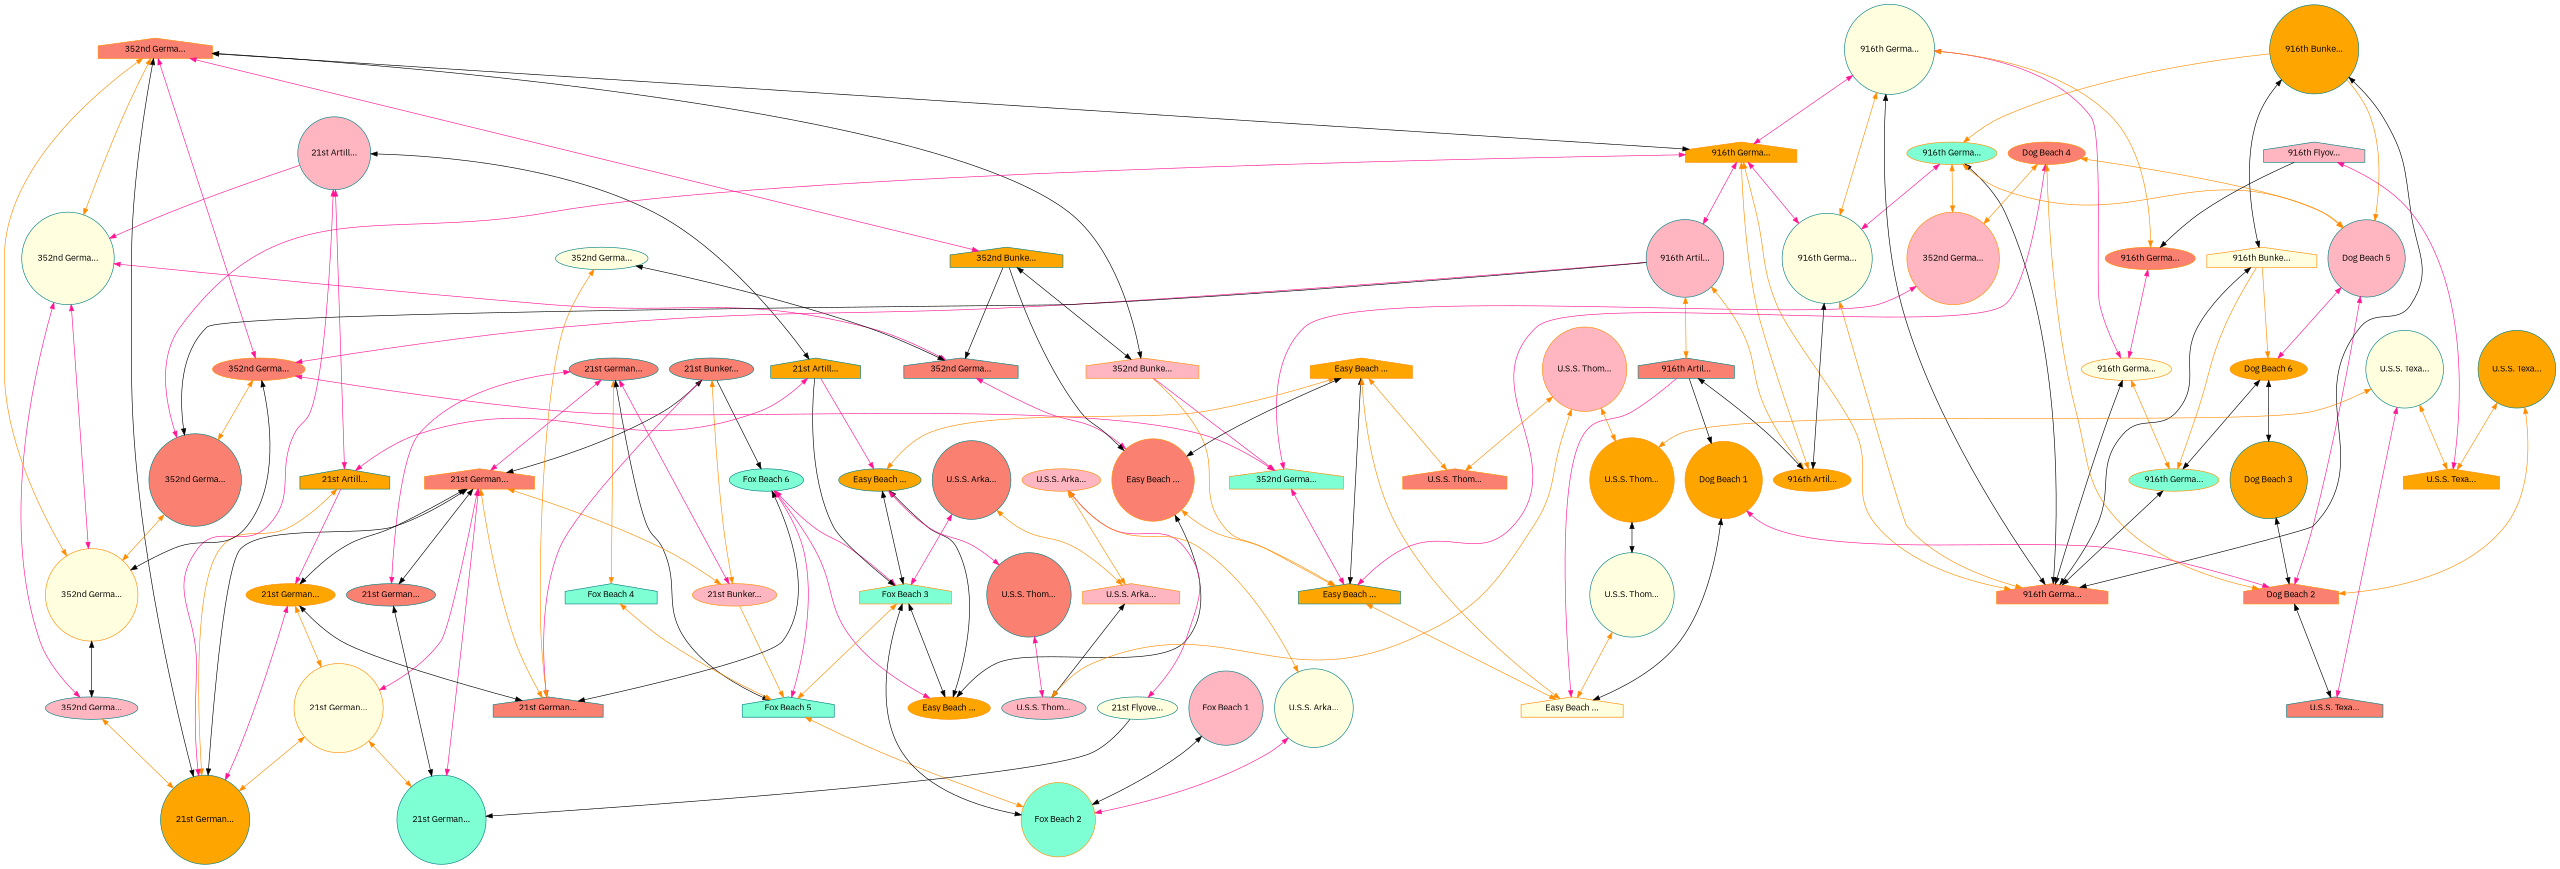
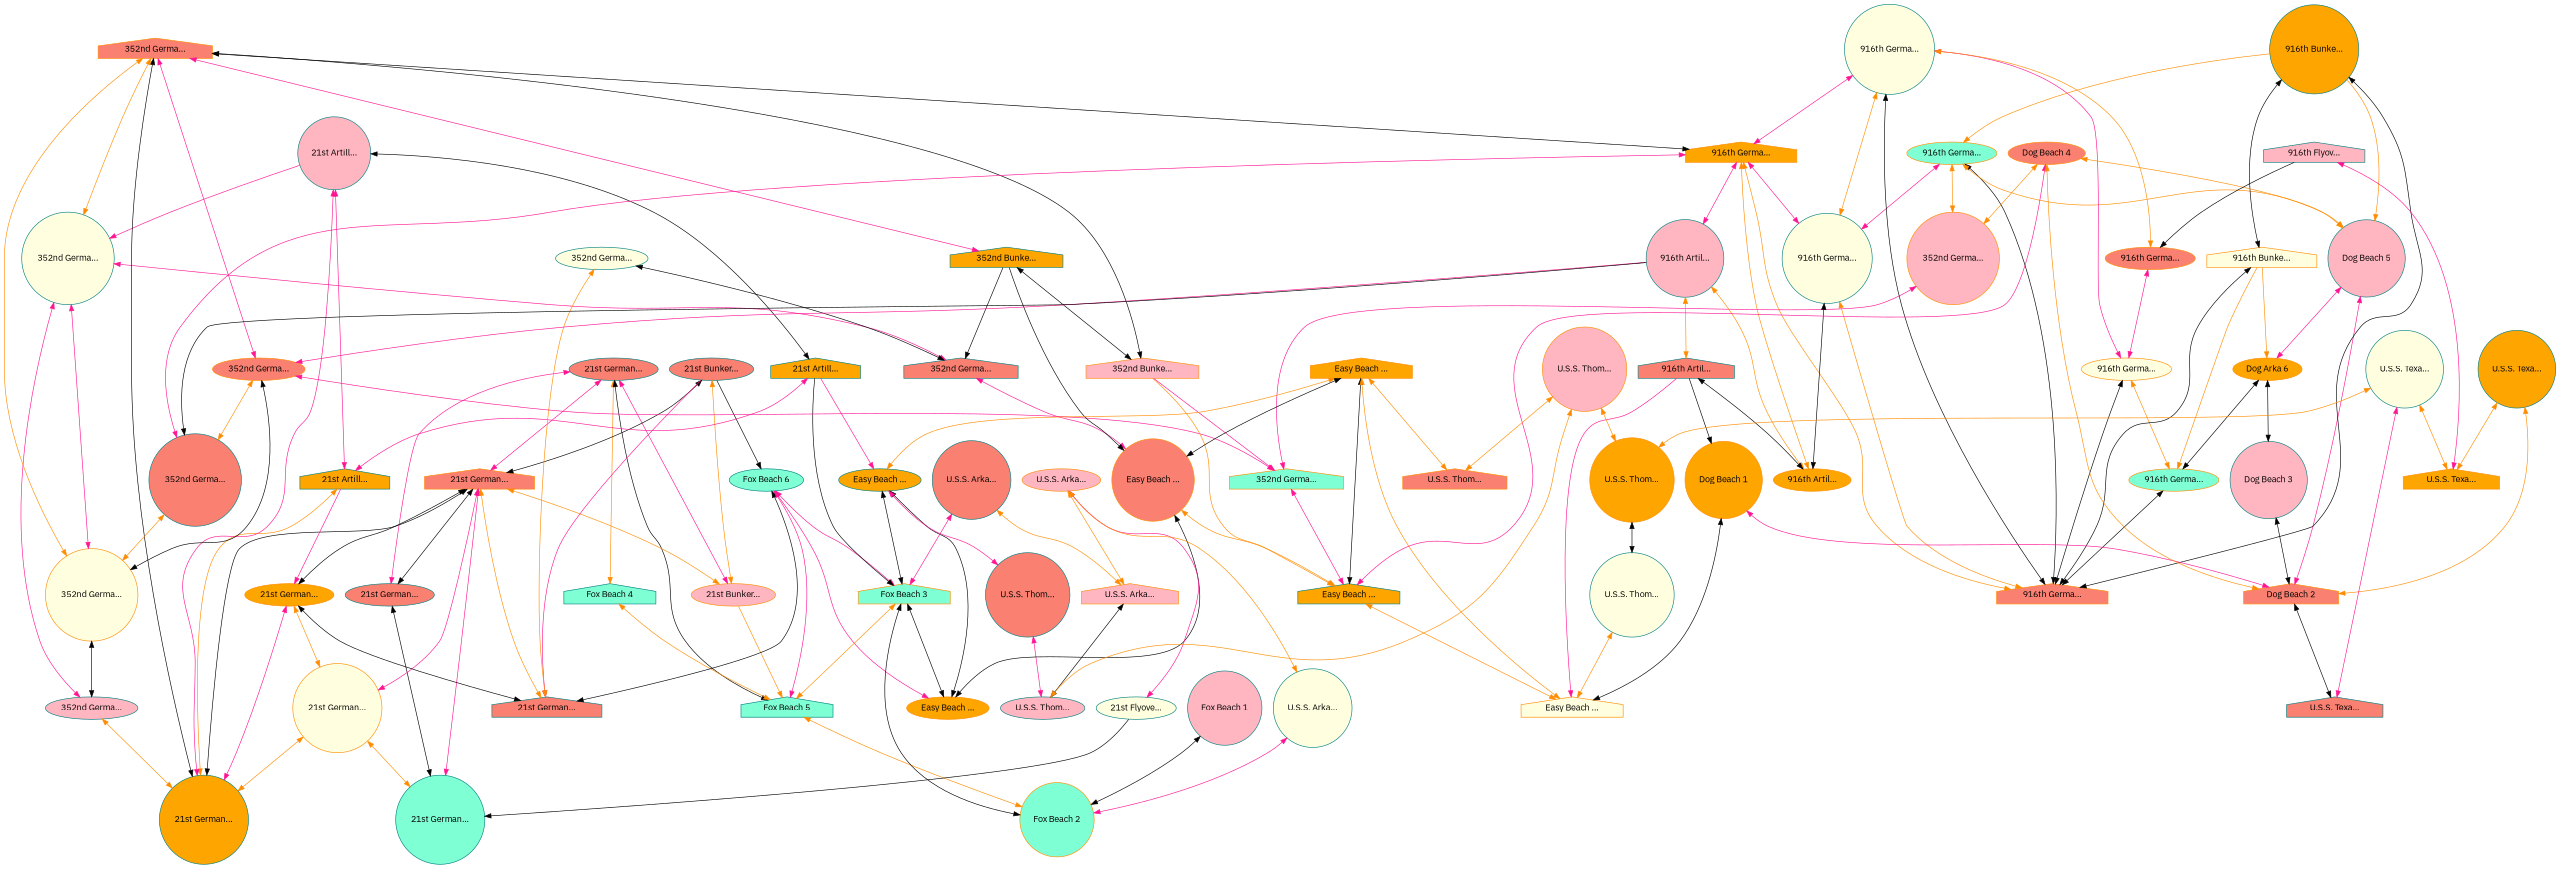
  graph {
    fontname="IBM Plex Sans"
    node [color=teal fillcolor=salmon fontname="IBM Plex Sans" shape=circle style=filled]
    edge [color=darkorange dir=both fontname="IBM Plex Sans"]
    n1 [label="21st German..." shape=ellipse]
    n2 [label="21st German..." shape=ellipse]
    n3 [color=darkorange label="21st German..." shape=house]
    n4 [color=darkorange fillcolor=lightpink label="21st Bunker..." shape=ellipse]
    n5 [fillcolor=aquamarine label="Fox Beach 4" shape=house]
    n6 [fillcolor=aquamarine label="Fox Beach 5" shape=house]
    n7 [fillcolor=aquamarine label="21st German..."]
    n8 [label="21st German..." shape=house]
    n9 [color=darkorange fillcolor=orange label="21st German..." shape=ellipse]
    n10 [color=darkorange fillcolor=lightyellow label="21st German..."]
    n11 [fillcolor=orange label="21st German..."]
    n12 [color=darkorange fillcolor=aquamarine label="Fox Beach 2"]
    n13 [label="21st Bunker..." shape=ellipse]
    n14 [fillcolor=aquamarine label="Fox Beach 6" shape=ellipse]
    n15 [color=darkorange fillcolor=aquamarine label="Fox Beach 3" shape=house]
    n16 [color=darkorange fillcolor=orange label="Easy Beach ..." shape=ellipse]
    n17 [fillcolor=orange label="21st Artill..." shape=house]
    n18 [fillcolor=lightpink label="21st Artill..."]
    n19 [fillcolor=orange label="21st Artill..." shape=house]
    n20 [fillcolor=lightyellow label="352nd Germa..."]
    n21 [fillcolor=orange label="Easy Beach ..." shape=ellipse]
    n22 [label="352nd Germa..." shape=house]
    n23 [fillcolor=lightpink label="352nd Germa..." shape=ellipse]
    n24 [color=darkorange fillcolor=lightyellow label="352nd Germa..."]
    n25 [label="U.S.S. Thom..."]
    n26 [fillcolor=lightyellow label="352nd Germa..." shape=ellipse]
    n27 [color=darkorange label="Easy Beach ..."]
    n28 [fillcolor=orange label="Easy Beach ..." shape=house]
    n29 [color=darkorange fillcolor=aquamarine label="352nd Germa..." shape=house]
    n30 [color=darkorange fillcolor=lightyellow label="Easy Beach ..." shape=house]
    n31 [color=darkorange fillcolor=lightpink label="352nd Germa..."]
    n32 [color=darkorange label="352nd Germa..." shape=house]
    n33 [color=darkorange label="352nd Germa..." shape=ellipse]
    n34 [fillcolor=orange label="352nd Bunke..." shape=house]
    n35 [color=darkorange fillcolor=lightpink label="352nd Bunke..." shape=house]
    n36 [color=darkorange fillcolor=orange label="916th Germa..." shape=house]
    n37 [label="352nd Germa..."]
    n38 [fillcolor=lightyellow label="916th Germa..."]
    n39 [color=darkorange label="916th Germa..." shape=house]
    n40 [color=darkorange fillcolor=orange label="916th Artil..." shape=ellipse]
    n41 [fillcolor=lightpink label="916th Artil..."]
    n42 [color=darkorange fillcolor=aquamarine label="916th Germa..." shape=ellipse]
    n43 [fillcolor=lightpink label="Dog Beach 5"]
-   n44 [color=darkorange fillcolor=orange label="Dog Beach 6" shape=ellipse]
+   n44 [color=darkorange fillcolor=orange label="Dog Arka 6" shape=ellipse]
    n45 [color=darkorange label="Dog Beach 2" shape=house]
    n46 [color=darkorange fillcolor=aquamarine label="916th Germa..." shape=ellipse]
    n47 [color=darkorange fillcolor=lightyellow label="916th Germa..." shape=ellipse]
    n48 [label="916th Artil..." shape=house]
    n49 [fillcolor=lightyellow label="916th Germa..."]
    n50 [color=darkorange label="916th Germa..." shape=ellipse]
    n51 [fillcolor=orange label="916th Bunke..."]
    n52 [color=darkorange fillcolor=lightyellow label="916th Bunke..." shape=house]
-   n53 [fillcolor=orange label="Dog Beach 3"]
+   n53 [fillcolor=lightpink label="Dog Beach 3"]
    n54 [color=darkorange fillcolor=orange label="Dog Beach 1"]
    n55 [fillcolor=lightpink label="Fox Beach 1"]
    n56 [fillcolor=lightpink label="U.S.S. Thom..." shape=ellipse]
    n57 [color=darkorange fillcolor=orange label="Easy Beach ..." shape=house]
    n58 [color=darkorange label="U.S.S. Thom..." shape=house]
    n59 [label="U.S.S. Texa..." shape=house]
    n60 [color=darkorange label="Dog Beach 4" shape=ellipse]
    n61 [fillcolor=lightyellow label="21st Flyove..." shape=ellipse]
    n62 [fillcolor=lightyellow label="U.S.S. Arka..."]
    n63 [label="U.S.S. Arka..."]
    n64 [color=darkorange fillcolor=lightpink label="U.S.S. Arka..." shape=house]
    n65 [color=darkorange fillcolor=lightpink label="U.S.S. Arka..." shape=ellipse]
    n66 [fillcolor=lightyellow label="U.S.S. Thom..."]
    n67 [color=darkorange fillcolor=lightpink label="U.S.S. Thom..."]
    n68 [color=darkorange fillcolor=orange label="U.S.S. Thom..."]
    n69 [fillcolor=orange label="U.S.S. Texa..."]
    n70 [color=darkorange fillcolor=orange label="U.S.S. Texa..." shape=house]
    n71 [fillcolor=lightyellow label="U.S.S. Texa..."]
    n72 [fillcolor=lightpink label="916th Flyov..." shape=house]
    n1 -- n2 [color=deeppink]
    n1 -- n3 [color=deeppink]
    n1 -- n4 [color=deeppink]
    n1 -- n5
    n1 -- n6 [color=black]
    n2 -- n7 [color=black]
    n3 -- n2 [color=black]
    n3 -- n4
    n3 -- n7 [color=deeppink]
    n3 -- n8
    n3 -- n9 [color=black]
    n3 -- n10 [color=deeppink]
    n3 -- n11 [color=black]
    n4 -- n6 [dir=forward]
    n5 -- n6
    n6 -- n12
    n9 -- n8 [color=black]
    n9 -- n10
    n9 -- n11 [color=deeppink]
    n10 -- n7
    n10 -- n11
    n13 -- n3 [color=black]
    n13 -- n4
    n13 -- n8 [color=deeppink dir=forward]
    n13 -- n14 [color=black dir=forward]
    n14 -- n6 [color=deeppink]
    n14 -- n8 [color=black]
    n14 -- n15 [color=deeppink]
    n14 -- n16 [color=deeppink]
    n15 -- n6
    n15 -- n12 [color=black]
    n15 -- n16 [color=black]
    n17 -- n9 [color=deeppink dir=forward]
    n17 -- n11
    n18 -- n11 [color=deeppink]
    n18 -- n17 [color=deeppink]
    n18 -- n19 [color=black]
    n18 -- n20 [color=deeppink dir=forward]
    n19 -- n15 [color=black dir=forward]
    n19 -- n17 [color=deeppink]
    n19 -- n21 [color=deeppink dir=forward]
    n20 -- n22 [color=deeppink]
    n20 -- n23 [color=deeppink]
    n20 -- n24 [color=deeppink]
    n21 -- n15 [color=black]
    n21 -- n16 [color=black]
    n21 -- n25 [color=deeppink]
    n22 -- n27 [color=deeppink]
    n23 -- n11
    n24 -- n23 [color=black]
    n25 -- n56 [color=deeppink]
    n26 -- n8
    n26 -- n22 [color=black]
    n27 -- n16 [color=black]
    n27 -- n28
    n28 -- n30
    n29 -- n28 [color=deeppink]
    n31 -- n29 [color=deeppink]
    n32 -- n11 [color=black]
    n32 -- n20
    n32 -- n24
    n32 -- n33 [color=deeppink]
    n32 -- n34 [color=deeppink]
    n32 -- n35 [color=black]
    n32 -- n36 [color=black]
    n33 -- n24 [color=black]
    n33 -- n29 [color=deeppink]
    n33 -- n37
    n34 -- n22 [color=black dir=forward]
    n34 -- n27 [color=black dir=forward]
    n34 -- n35 [color=black]
    n35 -- n28 [dir=forward]
    n35 -- n29 [color=deeppink dir=forward]
    n36 -- n37 [color=deeppink]
    n36 -- n38 [color=deeppink]
    n36 -- n39
    n36 -- n40
    n36 -- n41 [color=deeppink]
    n37 -- n24
    n38 -- n39
    n38 -- n40 [color=black]
    n41 -- n33 [color=deeppink dir=forward]
    n41 -- n37 [color=black dir=forward]
    n41 -- n40
    n41 -- n48
    n42 -- n31
    n42 -- n38 [color=deeppink]
    n42 -- n39 [color=black]
    n42 -- n43
    n43 -- n44 [color=deeppink]
    n43 -- n45 [color=deeppink]
    n44 -- n46 [color=black]
    n44 -- n53 [color=black]
    n45 -- n59 [color=black]
    n46 -- n39 [color=black]
    n47 -- n39 [color=black]
    n47 -- n46
    n48 -- n30 [color=deeppink dir=forward]
    n48 -- n40 [color=black]
    n48 -- n54 [color=black dir=forward]
    n49 -- n36 [color=deeppink]
    n49 -- n38
    n49 -- n39 [color=black]
    n49 -- n47 [color=deeppink]
    n49 -- n50
    n50 -- n47 [color=deeppink]
    n51 -- n39 [color=black]
    n51 -- n42 [dir=forward]
    n51 -- n43 [dir=forward]
    n51 -- n52 [color=black]
    n52 -- n39 [color=black]
    n52 -- n44 [dir=forward]
    n52 -- n46 [dir=forward]
    n53 -- n45 [color=black]
    n54 -- n30 [color=black]
    n54 -- n45 [color=deeppink]
    n55 -- n12 [color=black]
    n57 -- n21
    n57 -- n27 [color=black]
    n57 -- n28 [color=black]
    n57 -- n30
    n57 -- n58
    n60 -- n28 [color=deeppink]
    n60 -- n31
    n60 -- n43
    n60 -- n45
    n61 -- n7 [color=black dir=forward]
    n62 -- n12 [color=deeppink]
    n63 -- n15 [color=deeppink]
    n63 -- n64
    n64 -- n56 [color=black]
    n65 -- n61 [color=deeppink]
    n65 -- n62
    n65 -- n64
    n66 -- n30
    n67 -- n56
    n67 -- n58
    n67 -- n68
    n68 -- n66 [color=black]
    n69 -- n45
    n69 -- n70
    n71 -- n59 [color=deeppink]
    n71 -- n68
    n71 -- n70
    n72 -- n50 [color=black dir=forward]
    n72 -- n70 [color=deeppink]
  }
